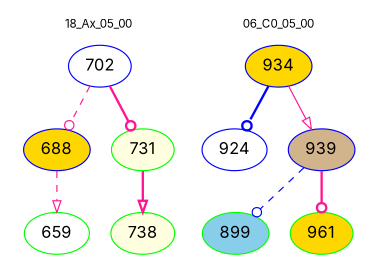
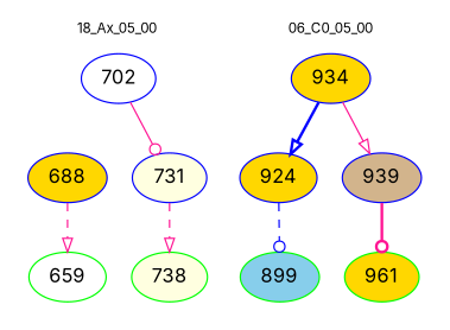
  digraph {
    fontname=Inter
    node [color=blue fillcolor=white fontname=Inter style=filled]
    edge [arrowhead=odot color=deeppink fontname=Inter style=dashed]
    n1 [label=702]
    n2 [fillcolor=gold label=688]
-   n3 [color=green fillcolor=lightyellow label=731]
+   n3 [fillcolor=lightyellow label=731]
    n4 [color=green label=659]
    n5 [color=green fillcolor=lightyellow label=738]
    n6 [fillcolor=gold label=934]
-   n7 [label=924]
+   n7 [fillcolor=gold label=924]
    n8 [fillcolor=tan label=939]
    n9 [color=green fillcolor=skyblue label=899]
    n10 [color=green fillcolor=gold label=961]
    subgraph cluster_1 {
      color=white
      fontsize=10
      label="18_Ax_05_00"
      n1
      n2
      n3
      n4
      n5
    }
    subgraph cluster_2 {
      color=white
      fontsize=10
      label="06_C0_05_00"
      n6
      n7
      n8
      n9
      n10
    }
-   n1 -> n2
-   n1 -> n3 [style=bold]
+   n1 -> n3 [style=solid]
    n2 -> n4 [arrowhead=onormal]
-   n3 -> n5 [arrowhead=onormal style=bold]
-   n6 -> n7 [color=blue style=bold]
+   n3 -> n5 [arrowhead=onormal]
+   n6 -> n7 [arrowhead=onormal color=blue style=bold]
    n6 -> n8 [arrowhead=onormal style=solid]
-   n8 -> n9 [color=blue]
+   n7 -> n9 [color=blue]
    n8 -> n10 [style=bold]
  }
